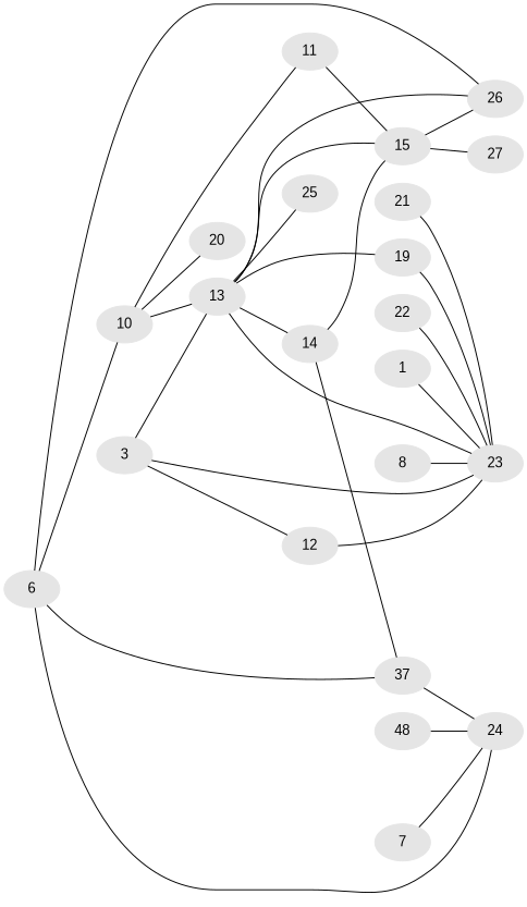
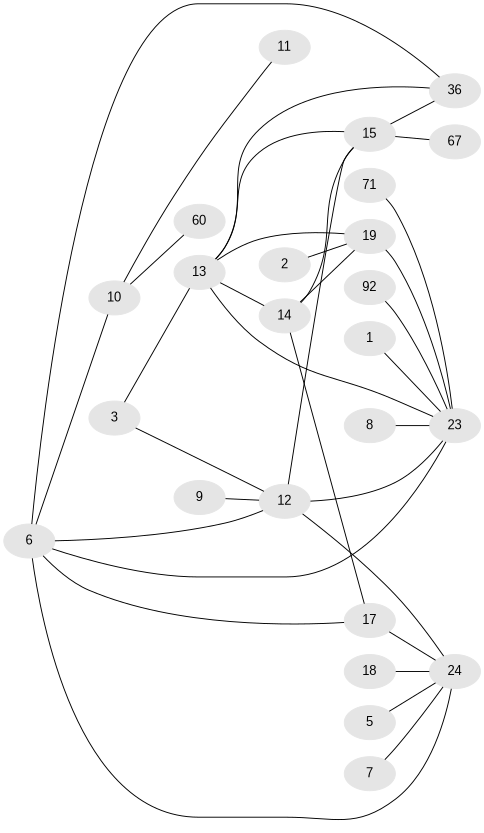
  graph {
    fontname="Liberation Sans"
    rankdir=LR
    node [color=gray90 fontname="Liberation Sans" style=filled]
    edge [fontname="Liberation Sans" weight=1.0]
    1
    23
+   2
    19
    3
    12
    13
    24
    15
-   26
+   26 [label=36]
    14
-   25
+   5
    6
    10
-   17 [label=37]
+   17
    11
-   20
+   20 [label=60]
    7
    8
-   27
-   18 [label=48]
-   21
-   22
+   9
+   27 [label=67]
+   18
+   21 [label=71]
+   22 [label=92]
    1 -- 23
+   2 -- 19
    19 -- 23
    3 -- 12
    3 -- 13
    12 -- 23
-   11 -- 15 [weight=2.0]
+   12 -- 24
+   12 -- 15 [weight=2.0]
    13 -- 23
    13 -- 19
    13 -- 15
    13 -- 26 [weight=2.0]
    13 -- 14
-   13 -- 25
    15 -- 26 [weight=3.0]
    15 -- 27
+   14 -- 19 [weight=2.0]
    14 -- 15
    14 -- 17
-   3 -- 23 [weight=2.0]
+   5 -- 24
+   6 -- 23 [weight=2.0]
+   6 -- 12 [weight=2.0]
    6 -- 24
    6 -- 26
    6 -- 10 [weight=3.0]
    6 -- 17
-   10 -- 13
    10 -- 11
    10 -- 20
    17 -- 24 [weight=2.0]
    7 -- 24
    8 -- 23
+   9 -- 12
    18 -- 24
    21 -- 23
    22 -- 23
  }
